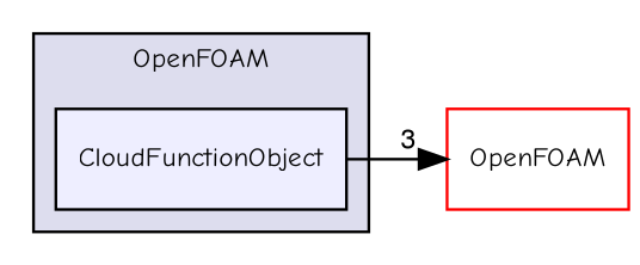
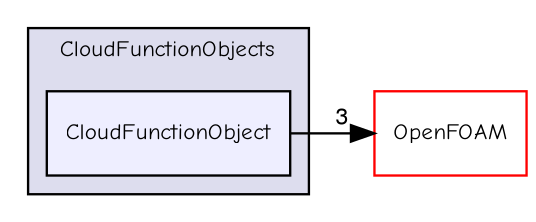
  digraph {
    compound=true
    rankdir=LR
    fontname="Comic Neue"
    node [fontname="Comic Neue" fontsize=10 shape=box]
    n1 [fillcolor="#eeeeff" label=CloudFunctionObject pencolor=black style=filled]
    n2 [color=red label=OpenFOAM]
    subgraph cluster_1 {
      bgcolor="#ddddee"
      fontsize=10
-     label=OpenFOAM
+     label=CloudFunctionObjects
      pencolor=black
      n1
    }
    n1 -> n2 [headlabel=3 labeldistance=1.5 labelfontname=FreeSans labelfontsize=10 fontname="Comic Neue"]
  }
